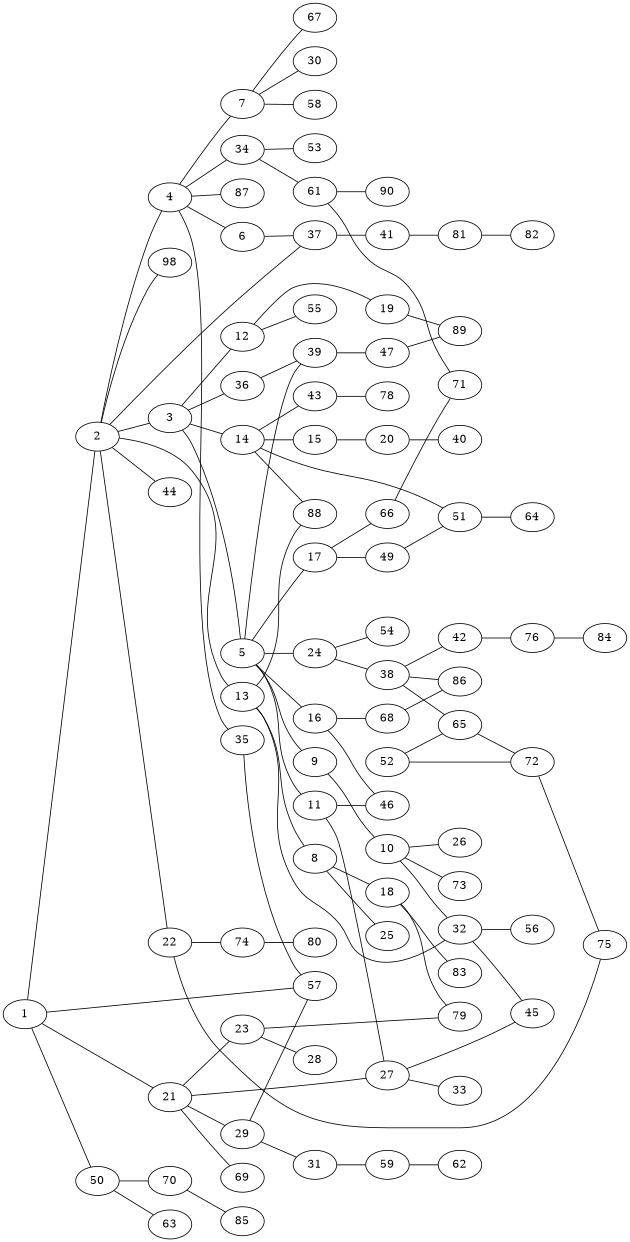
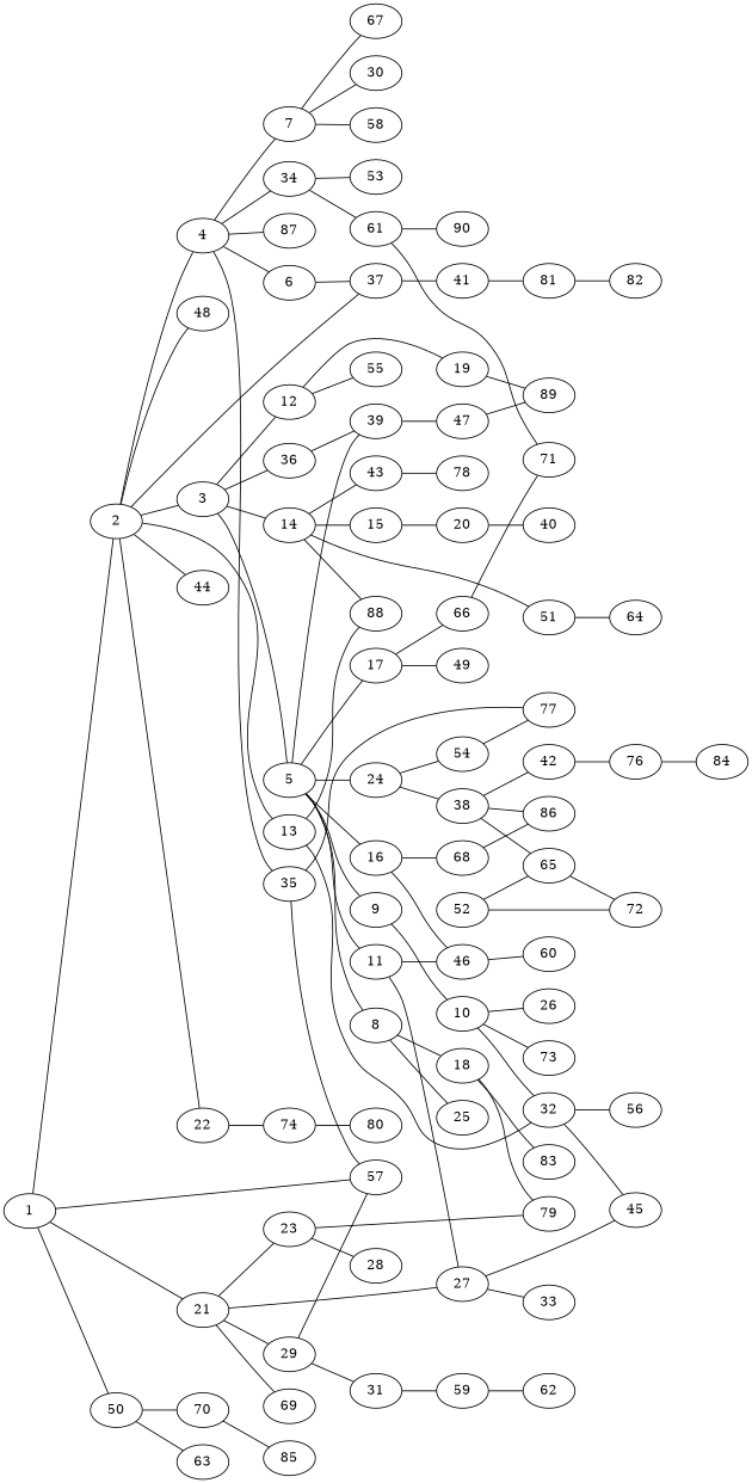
  graph {
    rankdir=LR
    1
    2
    21
    50
    57
    3
    4
    13
    22
    37
    44
-   48 [label=98]
+   48
    27
    23
    29
    69
    63
    70
    5
    12
    14
    36
    6
    7
    34
    35
    87
    32
    88
    74
-   75
    41
    45
    33
    79
    28
    31
    85
    8
    9
    11
    16
    17
    24
    39
    19
    55
    15
    43
    51
    30
    58
    67
    53
    61
+   77
    56
    80
    81
    18
    25
    10
    46
    68
    49
    66
    38
    54
    47
    89
    20
    78
    64
    71
    90
    83
    26
    73
+   60
    86
    65
    42
    52
    72
    40
    59
    76
    62
    82
    84
    1 -- 2
    1 -- 21
    1 -- 50
    1 -- 57
    2 -- 3
    2 -- 4
    2 -- 13
    2 -- 22
    2 -- 37
    2 -- 44
    2 -- 48
    21 -- 27
    21 -- 23
    21 -- 29
    21 -- 69
    50 -- 63
    50 -- 70
    3 -- 5
    3 -- 12
    3 -- 14
    3 -- 36
    4 -- 6
    4 -- 7
    4 -- 34
    4 -- 35
    4 -- 87
    13 -- 32
    13 -- 88
    22 -- 74
-   22 -- 75
    37 -- 41
    27 -- 45
    27 -- 33
    23 -- 79
    23 -- 28
    29 -- 57
    29 -- 31
    70 -- 85
-   13 -- 8
+   5 -- 8
    5 -- 9
    5 -- 11
    5 -- 16
    5 -- 17
    5 -- 24
    5 -- 39
    12 -- 19
    12 -- 55
    14 -- 88
    14 -- 15
    14 -- 43
    14 -- 51
    36 -- 39
    6 -- 37
    7 -- 30
    7 -- 58
    7 -- 67
    34 -- 53
    34 -- 61
    35 -- 57
+   35 -- 77
    32 -- 45
    32 -- 56
    74 -- 80
    41 -- 81
    31 -- 59
    8 -- 18
    8 -- 25
    9 -- 10
    11 -- 27
    11 -- 46
    16 -- 46
    16 -- 68
    17 -- 49
    17 -- 66
    24 -- 38
    24 -- 54
    39 -- 47
    19 -- 89
    15 -- 20
    43 -- 78
    51 -- 64
    61 -- 71
    61 -- 90
    81 -- 82
    18 -- 79
    18 -- 83
    10 -- 32
    10 -- 26
    10 -- 73
+   46 -- 60
    68 -- 86
-   49 -- 51
    66 -- 71
    38 -- 86
    38 -- 65
    38 -- 42
+   54 -- 77
    47 -- 89
    20 -- 40
    65 -- 72
    42 -- 76
    52 -- 65
    52 -- 72
-   72 -- 75
    59 -- 62
    76 -- 84
  }
